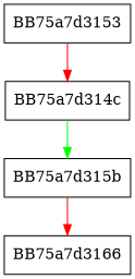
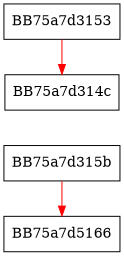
  digraph {
    splines=ortho
    node [shape=box]
    edge [color=red]
    BB75a7d314c
    BB75a7d315b
-   BB75a7d3166
+   BB75a7d3166 [label=BB75a7d5166]
    BB75a7d3153
-   BB75a7d314c -> BB75a7d315b [color=green]
    BB75a7d315b -> BB75a7d3166
    BB75a7d3153 -> BB75a7d314c
  }
